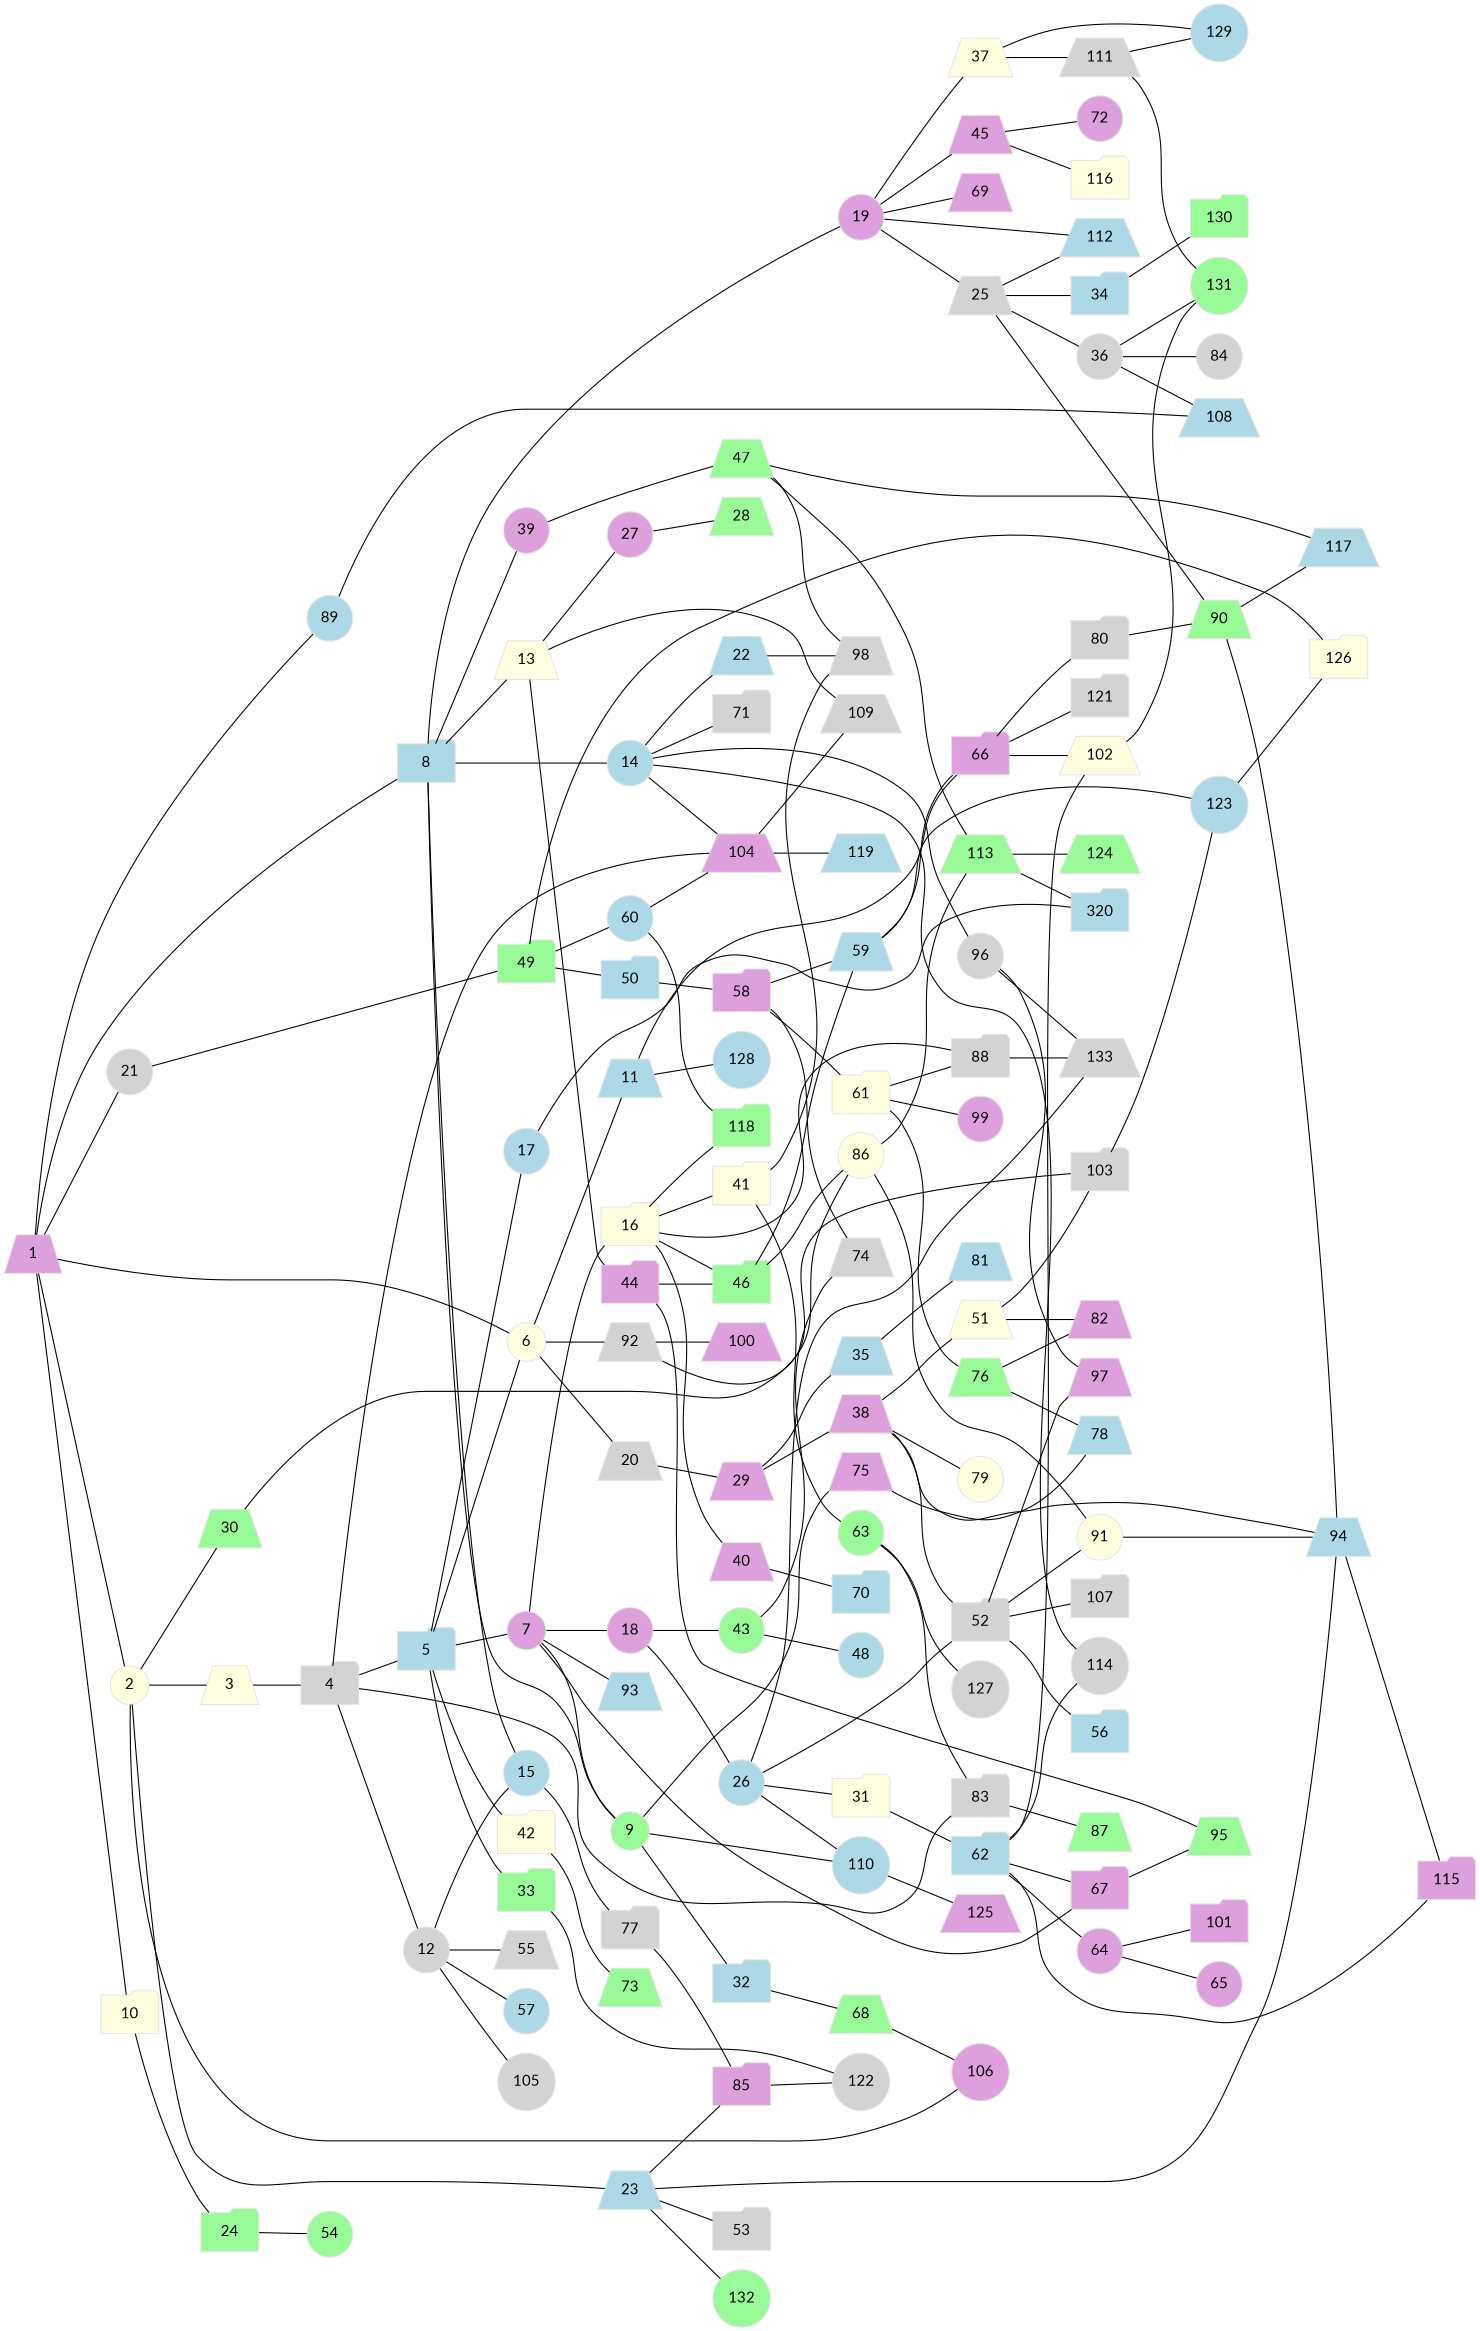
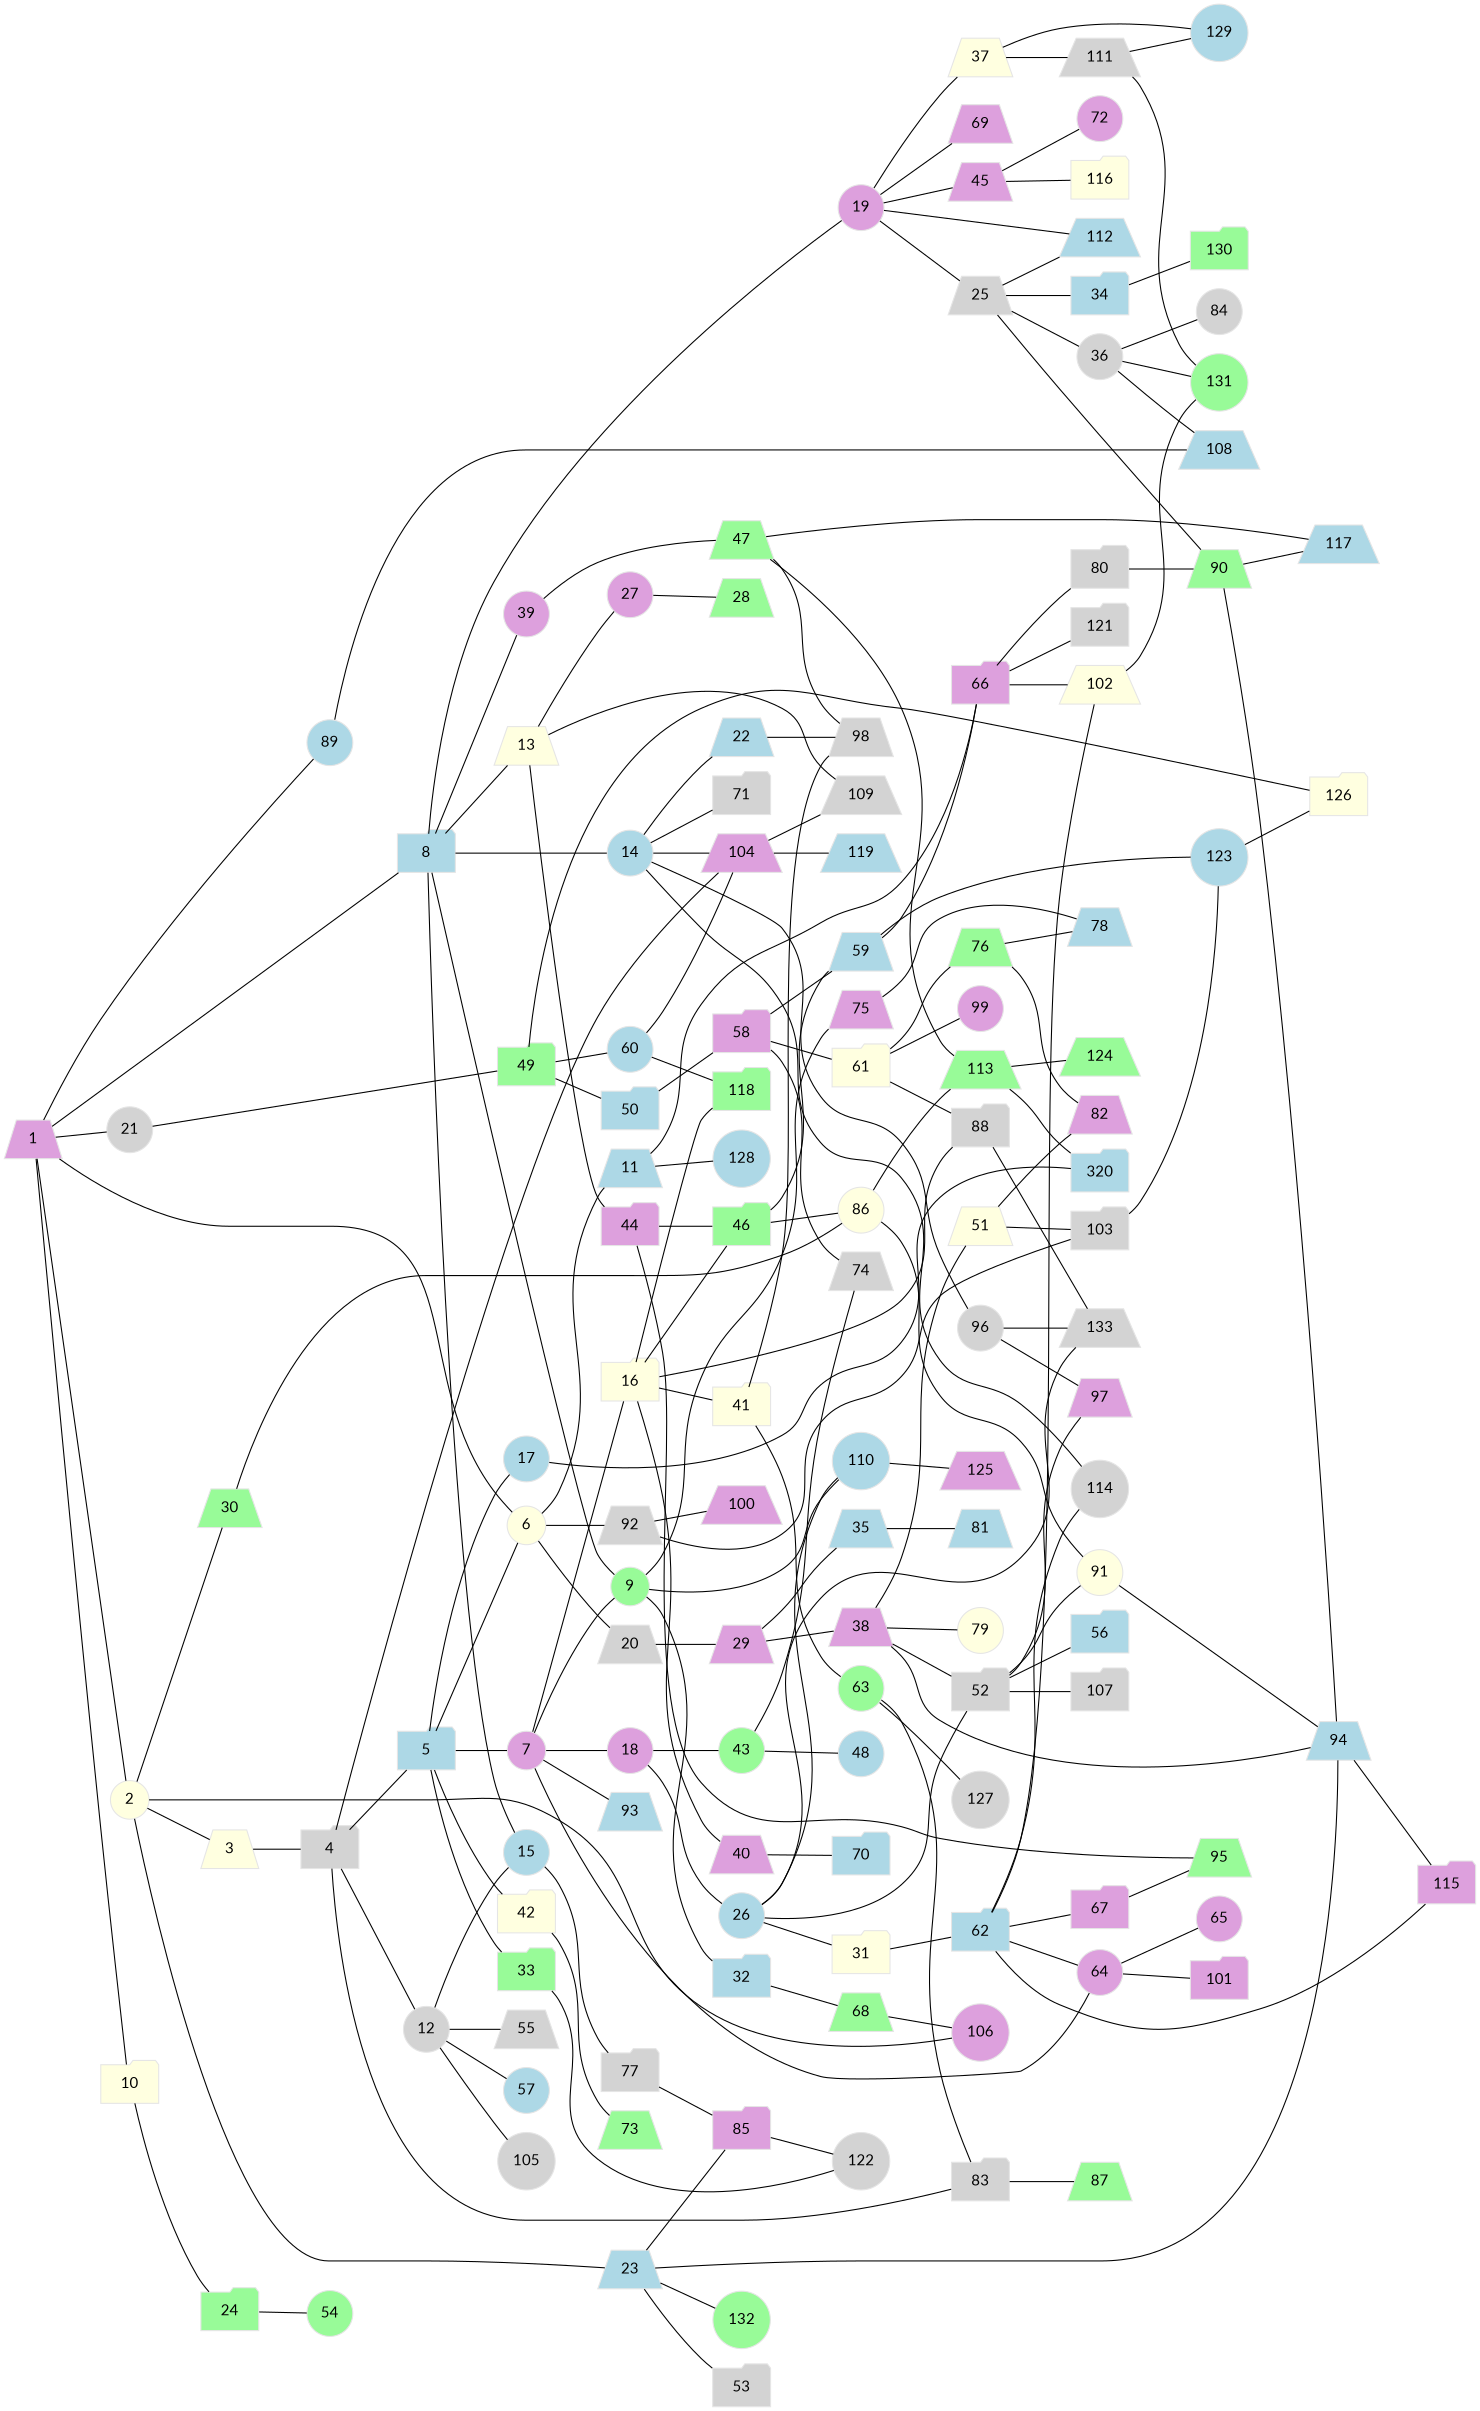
  graph {
    fontname=Lato
    rankdir=LR
    node [color=gray90 fillcolor=lightblue fontname=Lato shape=trapezium style=filled]
    edge [fontname=Lato]
    1 [fillcolor=plum]
    2 [fillcolor=lightyellow shape=circle]
    6 [fillcolor=lightyellow shape=circle]
    8 [shape=folder]
    10 [fillcolor=lightyellow shape=folder]
    21 [fillcolor=lightgrey shape=circle]
    89 [shape=circle]
    3 [fillcolor=lightyellow]
    23
    30 [fillcolor=palegreen]
    106 [fillcolor=plum shape=circle]
    11
    20 [fillcolor=lightgrey]
    92 [fillcolor=lightgrey]
    9 [fillcolor=palegreen shape=circle]
    13 [fillcolor=lightyellow]
    14 [shape=circle]
    15 [shape=circle]
    19 [fillcolor=plum shape=circle]
    39 [fillcolor=plum shape=circle]
    24 [fillcolor=palegreen shape=folder]
    49 [fillcolor=palegreen shape=folder]
    108
    4 [fillcolor=lightgrey shape=folder]
    53 [fillcolor=lightgrey shape=folder]
    85 [fillcolor=plum shape=folder]
    94
    132 [fillcolor=palegreen shape=circle]
    86 [fillcolor=lightyellow shape=circle]
    5 [shape=folder]
    12 [fillcolor=lightgrey shape=circle]
    83 [fillcolor=lightgrey shape=folder]
    104 [fillcolor=plum]
    7 [fillcolor=plum shape=circle]
    17 [shape=circle]
    33 [fillcolor=palegreen shape=folder]
    42 [fillcolor=lightyellow shape=folder]
    55 [fillcolor=lightgrey]
    57 [shape=circle]
    105 [fillcolor=lightgrey shape=circle]
    87 [fillcolor=palegreen]
    109 [fillcolor=lightgrey]
    119
    16 [fillcolor=lightyellow shape=folder]
    18 [fillcolor=plum shape=circle]
    67 [fillcolor=plum shape=folder]
    93
    n48 [label=320 shape=folder]
    122 [fillcolor=lightgrey shape=circle]
    73 [fillcolor=palegreen]
    66 [fillcolor=plum shape=folder]
    128 [shape=circle]
    29 [fillcolor=plum]
    103 [fillcolor=lightgrey shape=folder]
    100 [fillcolor=plum]
    32 [shape=folder]
    75 [fillcolor=plum]
    110 [shape=circle]
    40 [fillcolor=plum]
    41 [fillcolor=lightyellow shape=folder]
    46 [fillcolor=palegreen shape=folder]
    88 [fillcolor=lightgrey shape=folder]
    118 [fillcolor=palegreen shape=folder]
    26 [shape=circle]
    43 [fillcolor=palegreen shape=circle]
    95 [fillcolor=palegreen]
    27 [fillcolor=plum shape=circle]
    44 [fillcolor=plum shape=folder]
    22
    71 [fillcolor=lightgrey shape=folder]
    96 [fillcolor=lightgrey shape=circle]
    114 [fillcolor=lightgrey shape=circle]
    77 [fillcolor=lightgrey shape=folder]
    25 [fillcolor=lightgrey]
    37 [fillcolor=lightyellow]
    45 [fillcolor=plum]
    69 [fillcolor=plum]
    112
    47 [fillcolor=palegreen]
    68 [fillcolor=palegreen]
    78
    125 [fillcolor=plum]
    54 [fillcolor=palegreen shape=circle]
    102 [fillcolor=lightyellow]
    80 [fillcolor=lightgrey shape=folder]
    121 [fillcolor=lightgrey shape=folder]
    28 [fillcolor=palegreen]
    98 [fillcolor=lightgrey]
    133 [fillcolor=lightgrey]
    97 [fillcolor=plum]
    70 [shape=folder]
    63 [fillcolor=palegreen shape=circle]
    59
    31 [fillcolor=lightyellow shape=folder]
    52 [fillcolor=lightgrey shape=folder]
    48 [shape=circle]
    74 [fillcolor=lightgrey]
    34 [shape=folder]
    36 [fillcolor=lightgrey shape=circle]
    90 [fillcolor=palegreen]
    111 [fillcolor=lightgrey]
    129 [shape=circle]
    72 [fillcolor=plum shape=circle]
    116 [fillcolor=lightyellow shape=folder]
    35
    38 [fillcolor=plum]
    50 [shape=folder]
    60 [shape=circle]
    126 [fillcolor=lightyellow shape=folder]
    115 [fillcolor=plum shape=folder]
    130 [fillcolor=palegreen shape=folder]
    84 [fillcolor=lightgrey shape=circle]
    131 [fillcolor=palegreen shape=circle]
    117
    62 [shape=folder]
    56 [shape=folder]
    91 [fillcolor=lightyellow shape=circle]
    107 [fillcolor=lightgrey shape=folder]
    81
    51 [fillcolor=lightyellow]
    79 [fillcolor=lightyellow shape=circle]
    113 [fillcolor=palegreen]
    64 [fillcolor=plum shape=circle]
    82 [fillcolor=plum]
    127 [fillcolor=lightgrey shape=circle]
    123 [shape=circle]
    124 [fillcolor=palegreen]
    58 [fillcolor=plum shape=folder]
    61 [fillcolor=lightyellow shape=folder]
    76 [fillcolor=palegreen]
    99 [fillcolor=plum shape=circle]
    65 [fillcolor=plum shape=circle]
    101 [fillcolor=plum shape=folder]
    1 -- 2
    1 -- 6
    1 -- 8
    1 -- 10
    1 -- 21
    1 -- 89
    2 -- 3
    2 -- 23
    2 -- 30
    2 -- 106
    6 -- 11
    6 -- 20
    6 -- 92
    8 -- 9
    8 -- 13
    8 -- 14
    8 -- 15
    8 -- 19
    8 -- 39
    10 -- 24
    21 -- 49
    89 -- 108
    3 -- 4
    23 -- 53
    23 -- 85
    23 -- 94
    23 -- 132
    30 -- 86
    11 -- 66
    11 -- 128
    20 -- 29
    92 -- 103
    92 -- 100
    9 -- 32
    9 -- 75
    9 -- 110
    13 -- 109
    13 -- 27
    13 -- 44
    14 -- 104
    14 -- 22
    14 -- 71
    14 -- 96
    14 -- 114
    15 -- 77
    19 -- 25
    19 -- 37
    19 -- 45
    19 -- 69
    19 -- 112
    39 -- 47
    24 -- 54
    49 -- 50
    49 -- 60
    49 -- 126
    4 -- 5
    4 -- 12
    4 -- 83
    4 -- 104
    85 -- 122
    94 -- 115
    86 -- 91
    86 -- 113
    5 -- 6
    5 -- 7
    5 -- 17
    5 -- 33
    5 -- 42
    12 -- 15
    12 -- 55
    12 -- 57
    12 -- 105
    83 -- 87
    104 -- 109
    104 -- 119
    7 -- 9
    7 -- 16
    7 -- 18
-   7 -- 67
+   7 -- 64
    7 -- 93
    17 -- n48
    33 -- 122
    42 -- 73
    16 -- 40
    16 -- 41
    16 -- 46
    16 -- 88
    16 -- 118
    18 -- 26
    18 -- 43
    67 -- 95
    66 -- 102
    66 -- 80
    66 -- 121
    29 -- 35
    29 -- 38
    103 -- 123
    32 -- 68
    75 -- 78
    110 -- 125
    40 -- 70
    41 -- 98
    41 -- 63
    46 -- 86
    46 -- 59
    88 -- 133
    26 -- 110
    26 -- 133
    26 -- 31
    26 -- 52
    43 -- 48
    43 -- 74
    27 -- 28
    44 -- 46
    44 -- 95
    22 -- 98
    96 -- 133
    96 -- 97
    77 -- 85
    25 -- 112
    25 -- 34
    25 -- 36
    25 -- 90
    37 -- 111
    37 -- 129
    45 -- 72
    45 -- 116
    47 -- 98
    47 -- 117
    47 -- 113
    68 -- 106
    102 -- 131
    80 -- 90
    63 -- 83
    63 -- 127
    59 -- 66
    59 -- 123
    31 -- 62
    52 -- 97
    52 -- 56
    52 -- 91
    52 -- 107
    34 -- 130
    36 -- 108
    36 -- 84
    36 -- 131
    90 -- 94
    90 -- 117
    111 -- 129
    111 -- 131
    35 -- 81
    38 -- 94
    38 -- 52
    38 -- 51
    38 -- 79
    50 -- 58
    60 -- 104
    60 -- 118
    62 -- 67
    62 -- 114
    62 -- 102
    62 -- 115
    62 -- 64
    91 -- 94
    51 -- 103
    51 -- 82
    113 -- n48
    113 -- 124
    64 -- 65
    64 -- 101
    123 -- 126
    58 -- 59
    58 -- 74
    58 -- 61
    61 -- 88
    61 -- 76
    61 -- 99
    76 -- 78
    76 -- 82
  }
